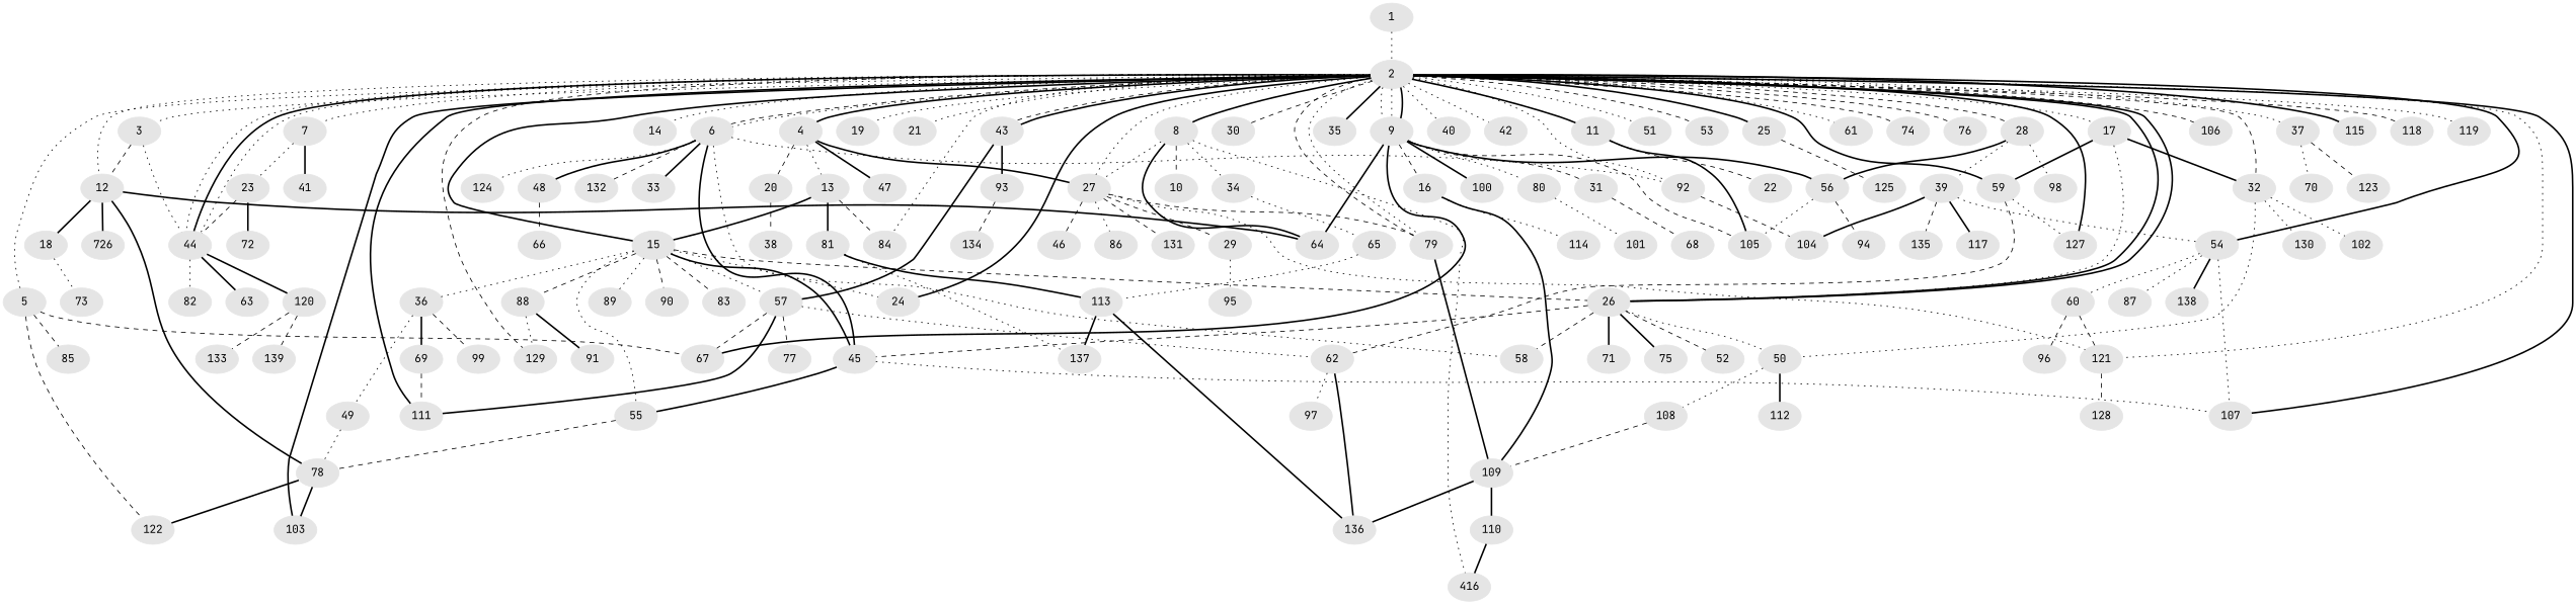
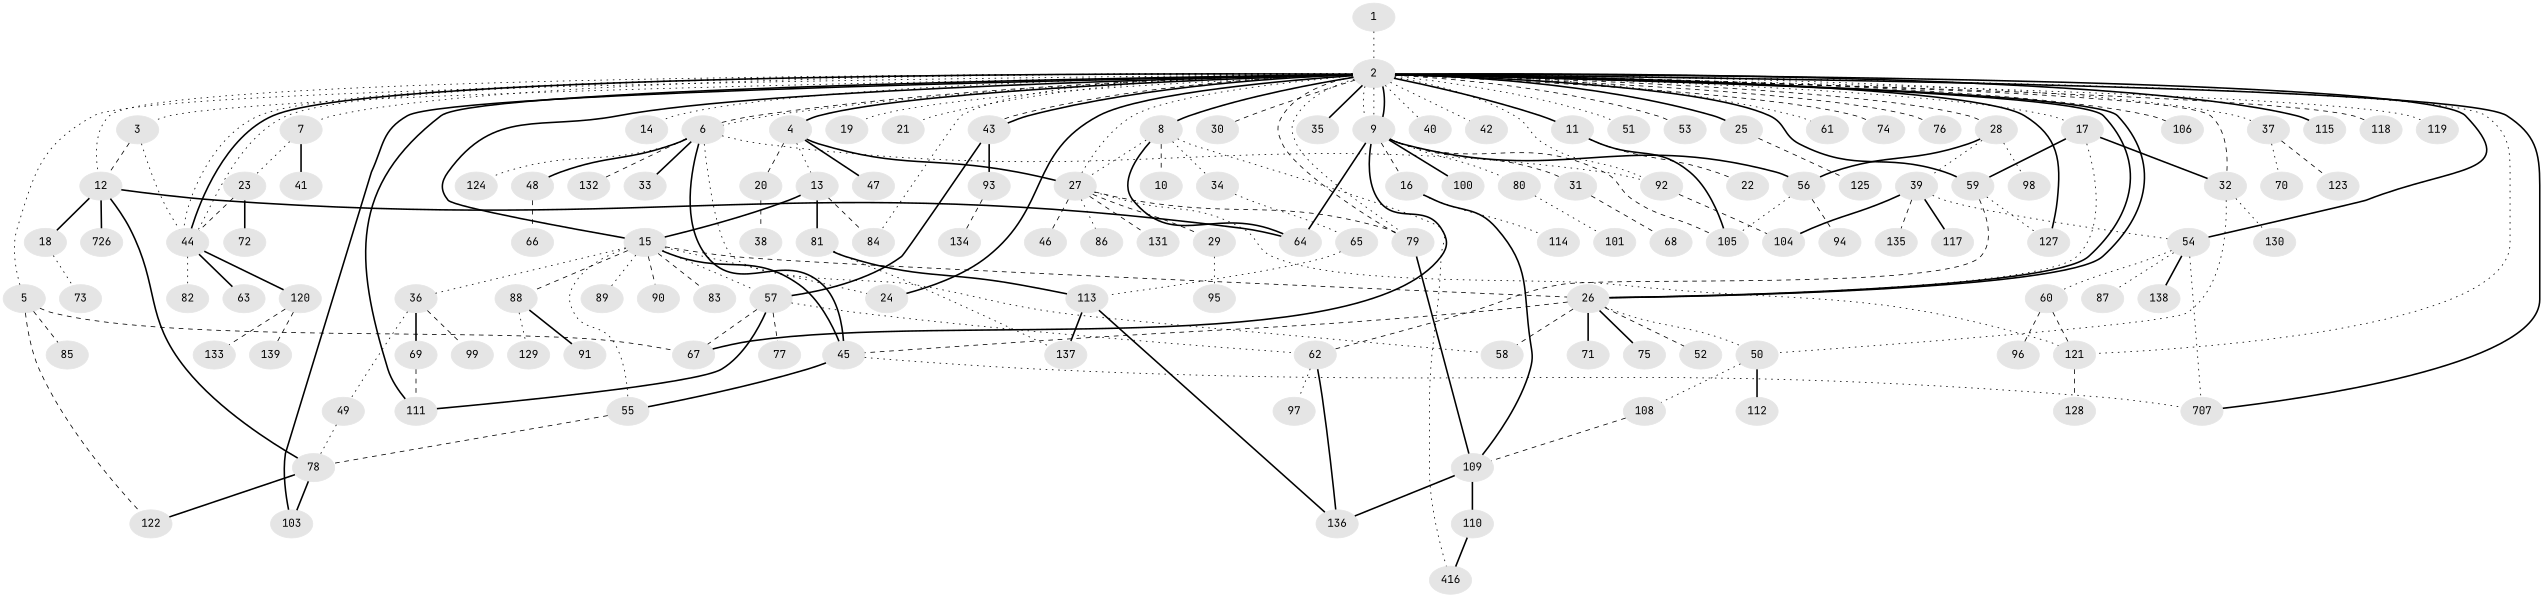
  graph {
    fontname="JetBrains Mono"
    node [color=gray90 fontname="JetBrains Mono" style=filled]
    edge [fontname="JetBrains Mono" style=dotted]
    1
    2
    3
    4
    5
    6
    7
    8
    9
    11
    12
    14
    15
    17
    19
    21
    24
    25
    26
    27
    28
    30
    32
    35
    37
    40
    42
    43
    44
    51
    53
    54
    59
    61
    74
    76
    79
    84
    92
    103
    106
-   107
+   107 [label=707]
    111
    115
    118
    119
    121
    127
    129
    13
    20
    47
    67
    85
    122
    33
    45
    48
    58
    124
    132
    23
    41
    10
    34
    64
    n67 [label=416]
    16
    31
    56
    80
    100
    105
    22
    18
    78
    n77 [label=726]
    36
    55
    57
    83
    88
    89
    90
    125
    50
    52
    71
    75
    29
    46
    86
    131
    39
    98
-   102
    130
    70
    123
    93
    63
    82
    120
    60
    87
    138
    62
    109
    104
    128
    81
    38
    66
    72
    65
    114
    68
    94
    101
    73
    113
    137
    49
    69
    99
    77
    91
    136
    110
    108
    112
    95
    117
    135
    134
    133
    139
    96
    97
    1 -- 2
    2 -- 3
    2 -- 4 [style=bold]
    2 -- 5
    2 -- 6 [style=dashed]
    2 -- 6
    2 -- 7
    2 -- 8 [style=bold]
    2 -- 9
    2 -- 9
    2 -- 9 [style=bold]
    2 -- 11 [style=bold]
    2 -- 12
    2 -- 14
    2 -- 15 [style=bold]
    2 -- 17
    2 -- 19
    2 -- 21
    2 -- 24 [style=bold]
    2 -- 25 [style=bold]
    2 -- 26 [style=bold]
    2 -- 26 [style=bold]
    2 -- 27
    2 -- 28 [style=dashed]
    2 -- 30 [style=dashed]
    2 -- 32 [style=dashed]
    2 -- 35 [style=bold]
    2 -- 37
    2 -- 40
    2 -- 42
    2 -- 43 [style=dashed]
    2 -- 43 [style=bold]
    2 -- 44
    2 -- 44 [style=bold]
    2 -- 44
    2 -- 51
    2 -- 53 [style=dashed]
    2 -- 54 [style=bold]
    2 -- 59 [style=bold]
    2 -- 61
    2 -- 74 [style=dashed]
    2 -- 76 [style=dashed]
    2 -- 79 [style=dashed]
    2 -- 79
    2 -- 84
    2 -- 92
    2 -- 103 [style=bold]
    2 -- 106 [style=dashed]
    2 -- 107 [style=bold]
    2 -- 111 [style=bold]
    2 -- 115 [style=bold]
    2 -- 118 [style=dashed]
    2 -- 119
    2 -- 121
    2 -- 127 [style=bold]
-   2 -- 129 [style=dashed]
    3 -- 12 [style=dashed]
    3 -- 44
    4 -- 27 [style=bold]
    4 -- 13
    4 -- 20 [style=dashed]
    4 -- 47 [style=bold]
    5 -- 67 [style=dashed]
    5 -- 85 [style=dashed]
    5 -- 122 [style=dashed]
    6 -- 92
    6 -- 33 [style=bold]
    6 -- 45 [style=bold]
    6 -- 48 [style=bold]
    6 -- 58
    6 -- 124
    6 -- 132 [style=dashed]
    7 -- 23
    7 -- 41 [style=bold]
    8 -- 27
    8 -- 10 [style=dashed]
    8 -- 34
    8 -- 64 [style=bold]
    8 -- n67
    9 -- 67 [style=bold]
    9 -- 64 [style=bold]
    9 -- 16 [style=dashed]
    9 -- 31 [style=dashed]
    9 -- 56 [style=bold]
    9 -- 80
    9 -- 100 [style=bold]
    9 -- 105 [style=dashed]
    11 -- 105 [style=bold]
    11 -- 22 [style=dashed]
    12 -- 64 [style=bold]
    12 -- 18 [style=bold]
    12 -- 78 [style=bold]
    12 -- n77 [style=bold]
    15 -- 24
    15 -- 26 [style=dashed]
    15 -- 45 [style=bold]
    15 -- 36
    15 -- 55
    15 -- 57
    15 -- 83 [style=dashed]
    15 -- 88 [style=dashed]
    15 -- 89
    15 -- 90 [style=dashed]
    17 -- 26
    17 -- 32 [style=bold]
    17 -- 59 [style=bold]
    25 -- 125 [style=dashed]
    26 -- 45 [style=dashed]
    26 -- 58 [style=dashed]
    26 -- 50
    26 -- 52 [style=dashed]
    26 -- 71 [style=bold]
    26 -- 75 [style=bold]
    27 -- 79 [style=dashed]
    27 -- 121
    27 -- 29 [style=dashed]
    27 -- 46 [style=dashed]
    27 -- 86
    27 -- 131 [style=dashed]
    28 -- 56 [style=bold]
    28 -- 39
    28 -- 98
    32 -- 50
-   32 -- 102
    32 -- 130
    37 -- 70
    37 -- 123 [style=dashed]
    43 -- 57 [style=bold]
    43 -- 93 [style=bold]
    44 -- 63 [style=bold]
    44 -- 82
    44 -- 120 [style=bold]
    54 -- 107
    54 -- 60
    54 -- 87
    54 -- 138 [style=bold]
    59 -- 127
    59 -- 62 [style=dashed]
    79 -- 109 [style=bold]
    92 -- 104 [style=dashed]
    121 -- 128 [style=dashed]
    13 -- 15 [style=bold]
    13 -- 84 [style=dashed]
    13 -- 81 [style=bold]
    20 -- 38 [style=dashed]
    45 -- 107
    45 -- 55 [style=bold]
    48 -- 66 [style=dashed]
    23 -- 44 [style=dashed]
    23 -- 72 [style=bold]
    34 -- 65
    16 -- 109 [style=bold]
    16 -- 114
    31 -- 68 [style=dashed]
    56 -- 105
    56 -- 94 [style=dashed]
    80 -- 101
    18 -- 73
    78 -- 103 [style=bold]
    78 -- 122 [style=bold]
    36 -- 49
    36 -- 69 [style=bold]
    36 -- 99 [style=dashed]
    55 -- 78 [style=dashed]
    57 -- 111 [style=bold]
    57 -- 67 [style=dashed]
    57 -- 62
    57 -- 77 [style=dashed]
    88 -- 129
    88 -- 91 [style=bold]
    50 -- 108
    50 -- 112 [style=bold]
    29 -- 95
    39 -- 54
    39 -- 104 [style=bold]
    39 -- 117 [style=bold]
    39 -- 135 [style=dashed]
    93 -- 134 [style=dashed]
    120 -- 133 [style=dashed]
    120 -- 139 [style=dashed]
    60 -- 121 [style=dashed]
    60 -- 96 [style=dashed]
    62 -- 136 [style=bold]
    62 -- 97
    109 -- 136 [style=bold]
    109 -- 110 [style=bold]
    81 -- 113 [style=bold]
    81 -- 137
    65 -- 113
    113 -- 137 [style=bold]
    113 -- 136 [style=bold]
    49 -- 78
    69 -- 111 [style=dashed]
    110 -- n67 [style=bold]
    108 -- 109 [style=dashed]
  }
